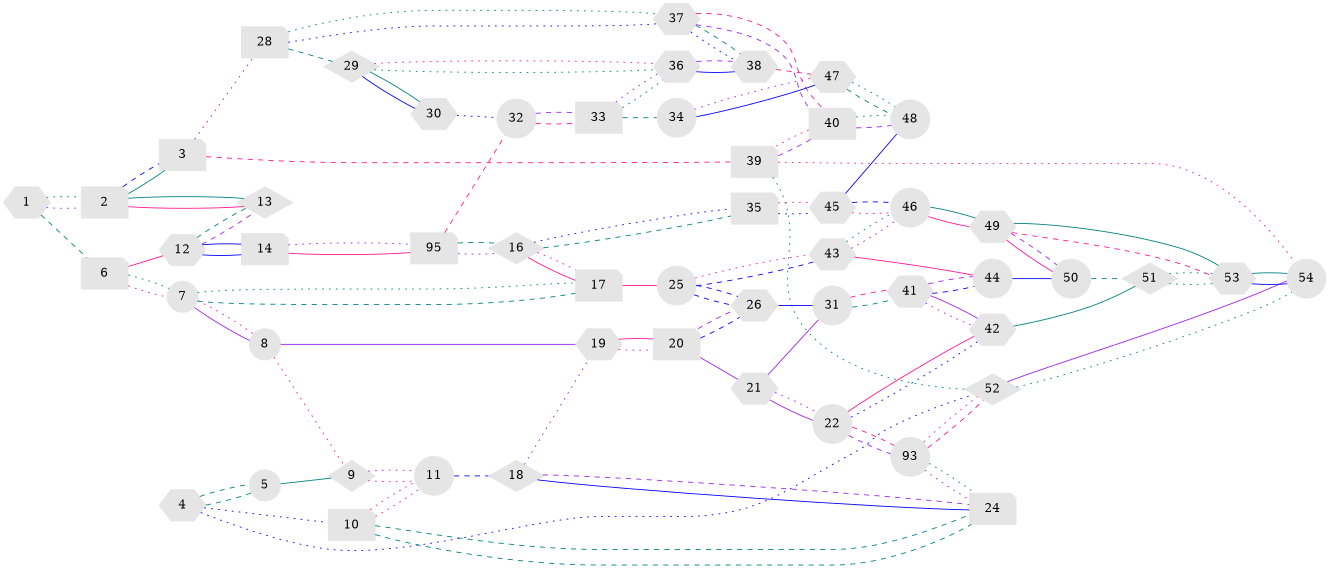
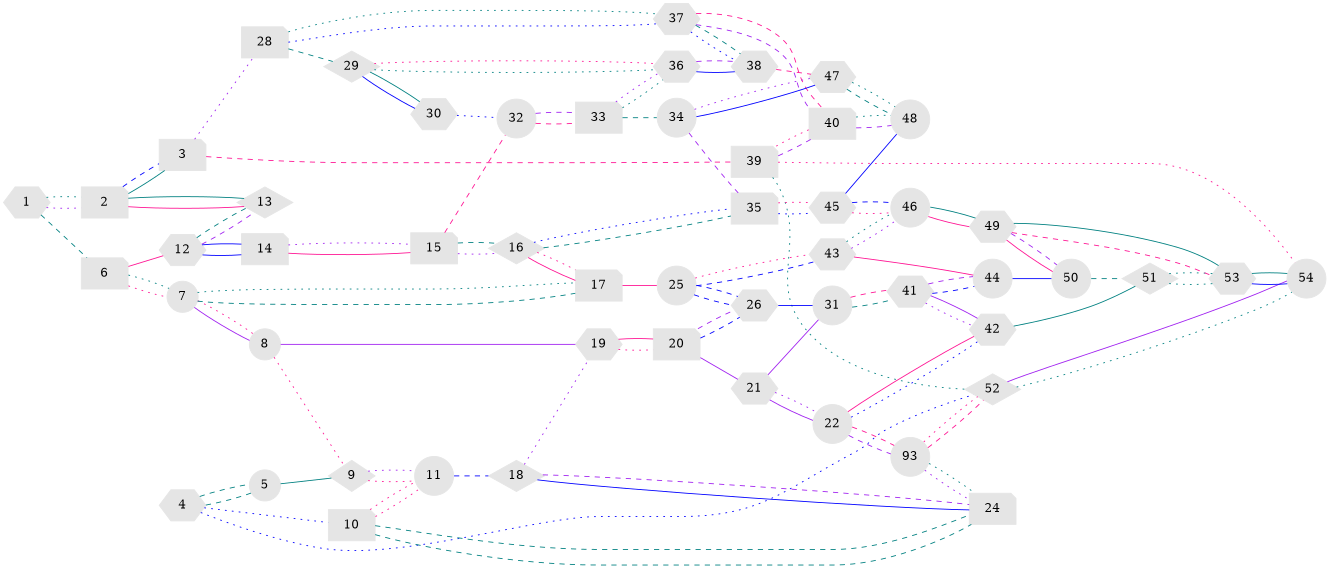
  graph {
    rankdir=LR
    node [color=gray90 shape=hexagon style=filled]
    edge [color=teal style=dotted]
    2 [shape=note]
    1
    6 [shape=note]
    3 [shape=note]
    13 [shape=diamond]
    7 [shape=circle]
    12
    28 [shape=note]
    39 [shape=note]
    5 [shape=circle]
    4
    10 [shape=note]
    52 [shape=diamond]
    29 [shape=diamond]
    37
    40 [shape=note]
    54 [shape=circle]
    9 [shape=diamond]
    11 [shape=circle]
    24 [shape=note]
    8 [shape=circle]
    17 [shape=note]
    14 [shape=note]
    19
    25 [shape=circle]
    20 [shape=note]
    18 [shape=diamond]
-   15 [shape=note label=95]
+   15 [shape=note]
    16 [shape=diamond]
    32 [shape=circle]
    35 [shape=note]
    33 [shape=note]
    45
    26
    43
    21
    22 [shape=circle]
    31 [shape=circle]
    n39 [label=93 shape=circle]
    42
    41
    51 [shape=diamond]
    44 [shape=circle]
    46 [shape=circle]
    30
    36
    38
    34 [shape=circle]
    47
    48 [shape=circle]
    50 [shape=circle]
    53
    49
    2 -- 3 [style=solid]
    2 -- 3 [color=blue style=dashed]
    2 -- 13 [color=deeppink style=solid]
    2 -- 13 [style=solid]
    1 -- 2 [color=purple]
    1 -- 2
    1 -- 6 [style=dashed]
    6 -- 7 [color=deeppink]
    6 -- 7
    6 -- 12 [color=deeppink style=solid]
    3 -- 28 [color=purple]
    3 -- 39 [color=deeppink style=dashed]
    7 -- 8 [color=purple style=solid]
    7 -- 8 [color=deeppink]
    7 -- 17 [style=dashed]
    7 -- 17
    12 -- 13 [color=purple style=dashed]
    12 -- 13 [style=dashed]
    12 -- 14 [color=blue style=solid]
    12 -- 14 [color=blue style=solid]
    28 -- 29 [style=dashed]
    28 -- 37 [color=blue]
    28 -- 37
    39 -- 52
    39 -- 40 [color=purple style=dashed]
    39 -- 40 [color=deeppink]
    39 -- 54 [color=deeppink]
    5 -- 9 [style=solid]
    4 -- 5 [style=dashed]
    4 -- 5 [style=dashed]
    4 -- 10 [color=blue]
    4 -- 52 [color=blue]
    10 -- 11 [color=deeppink]
    10 -- 11 [color=deeppink]
    10 -- 24 [style=dashed]
    10 -- 24 [style=dashed]
    52 -- 54
    52 -- 54 [color=purple style=solid]
    29 -- 30 [color=blue style=solid]
    29 -- 30 [style=solid]
    29 -- 36
    29 -- 36 [color=deeppink]
    37 -- 40 [color=purple style=dashed]
    37 -- 40 [color=deeppink style=dashed]
    37 -- 38 [color=blue]
    37 -- 38 [style=dashed]
    40 -- 48 [color=purple style=dashed]
    40 -- 48
    9 -- 11 [color=deeppink]
    9 -- 11 [color=purple]
    11 -- 18 [color=blue style=dashed]
    8 -- 9 [color=deeppink]
    8 -- 19 [color=purple style=solid]
    17 -- 25 [color=deeppink style=solid]
    14 -- 15 [color=deeppink style=solid]
    14 -- 15 [color=purple]
    19 -- 20 [color=deeppink]
    19 -- 20 [color=deeppink style=solid]
    25 -- 26 [color=blue style=dashed]
    25 -- 26 [color=blue style=dashed]
    25 -- 43 [color=blue style=dashed]
    25 -- 43 [color=deeppink]
    20 -- 26 [color=blue style=dashed]
    20 -- 26 [color=purple style=dashed]
    20 -- 21 [color=purple style=solid]
    18 -- 24 [color=blue style=solid]
    18 -- 24 [color=purple style=dashed]
    18 -- 19 [color=purple]
    15 -- 16 [color=purple]
    15 -- 16 [style=dashed]
    15 -- 32 [color=deeppink style=dashed]
    16 -- 17 [color=deeppink style=solid]
    16 -- 17 [color=deeppink]
    16 -- 35 [style=dashed]
    16 -- 35 [color=blue]
    32 -- 33 [color=deeppink style=dashed]
    32 -- 33 [color=purple style=dashed]
    35 -- 45 [color=blue]
    35 -- 45 [color=deeppink]
    33 -- 36
    33 -- 36 [color=purple]
    33 -- 34 [style=dashed]
    45 -- 46 [color=deeppink]
    45 -- 46 [color=blue style=dashed]
    45 -- 48 [color=blue style=solid]
    26 -- 31 [color=blue style=solid]
    43 -- 44 [color=deeppink style=solid]
    43 -- 46 [color=purple]
    43 -- 46
    21 -- 22 [color=purple style=solid]
    21 -- 22 [color=purple]
    21 -- 31 [color=purple style=solid]
    22 -- n39 [color=purple style=dashed]
    22 -- n39 [color=deeppink style=dashed]
    22 -- 42 [color=blue]
    22 -- 42 [color=deeppink style=solid]
    31 -- 41 [style=dashed]
    31 -- 41 [color=deeppink style=dashed]
    n39 -- 52 [color=deeppink style=dashed]
    n39 -- 52 [color=deeppink]
    n39 -- 24 [color=purple]
    n39 -- 24
    42 -- 51 [style=solid]
    41 -- 42 [color=purple]
    41 -- 42 [color=purple style=solid]
    41 -- 44 [color=blue style=dashed]
    41 -- 44 [color=purple style=dashed]
    51 -- 53
    51 -- 53
    44 -- 50 [color=blue style=solid]
    46 -- 49 [color=deeppink style=solid]
    46 -- 49 [style=solid]
    30 -- 32 [color=blue]
    36 -- 38 [color=blue style=solid]
    36 -- 38 [color=purple style=dashed]
    38 -- 47 [color=deeppink style=dashed]
+   34 -- 35 [color=purple style=dashed]
    34 -- 47 [color=blue style=solid]
    34 -- 47 [color=purple]
    47 -- 48 [style=dashed]
    47 -- 48
    50 -- 51 [style=dashed]
    53 -- 54 [color=blue style=solid]
    53 -- 54 [style=solid]
    49 -- 50 [color=deeppink style=solid]
    49 -- 50 [color=purple style=dashed]
    49 -- 53 [color=deeppink style=dashed]
    49 -- 53 [style=solid]
  }
